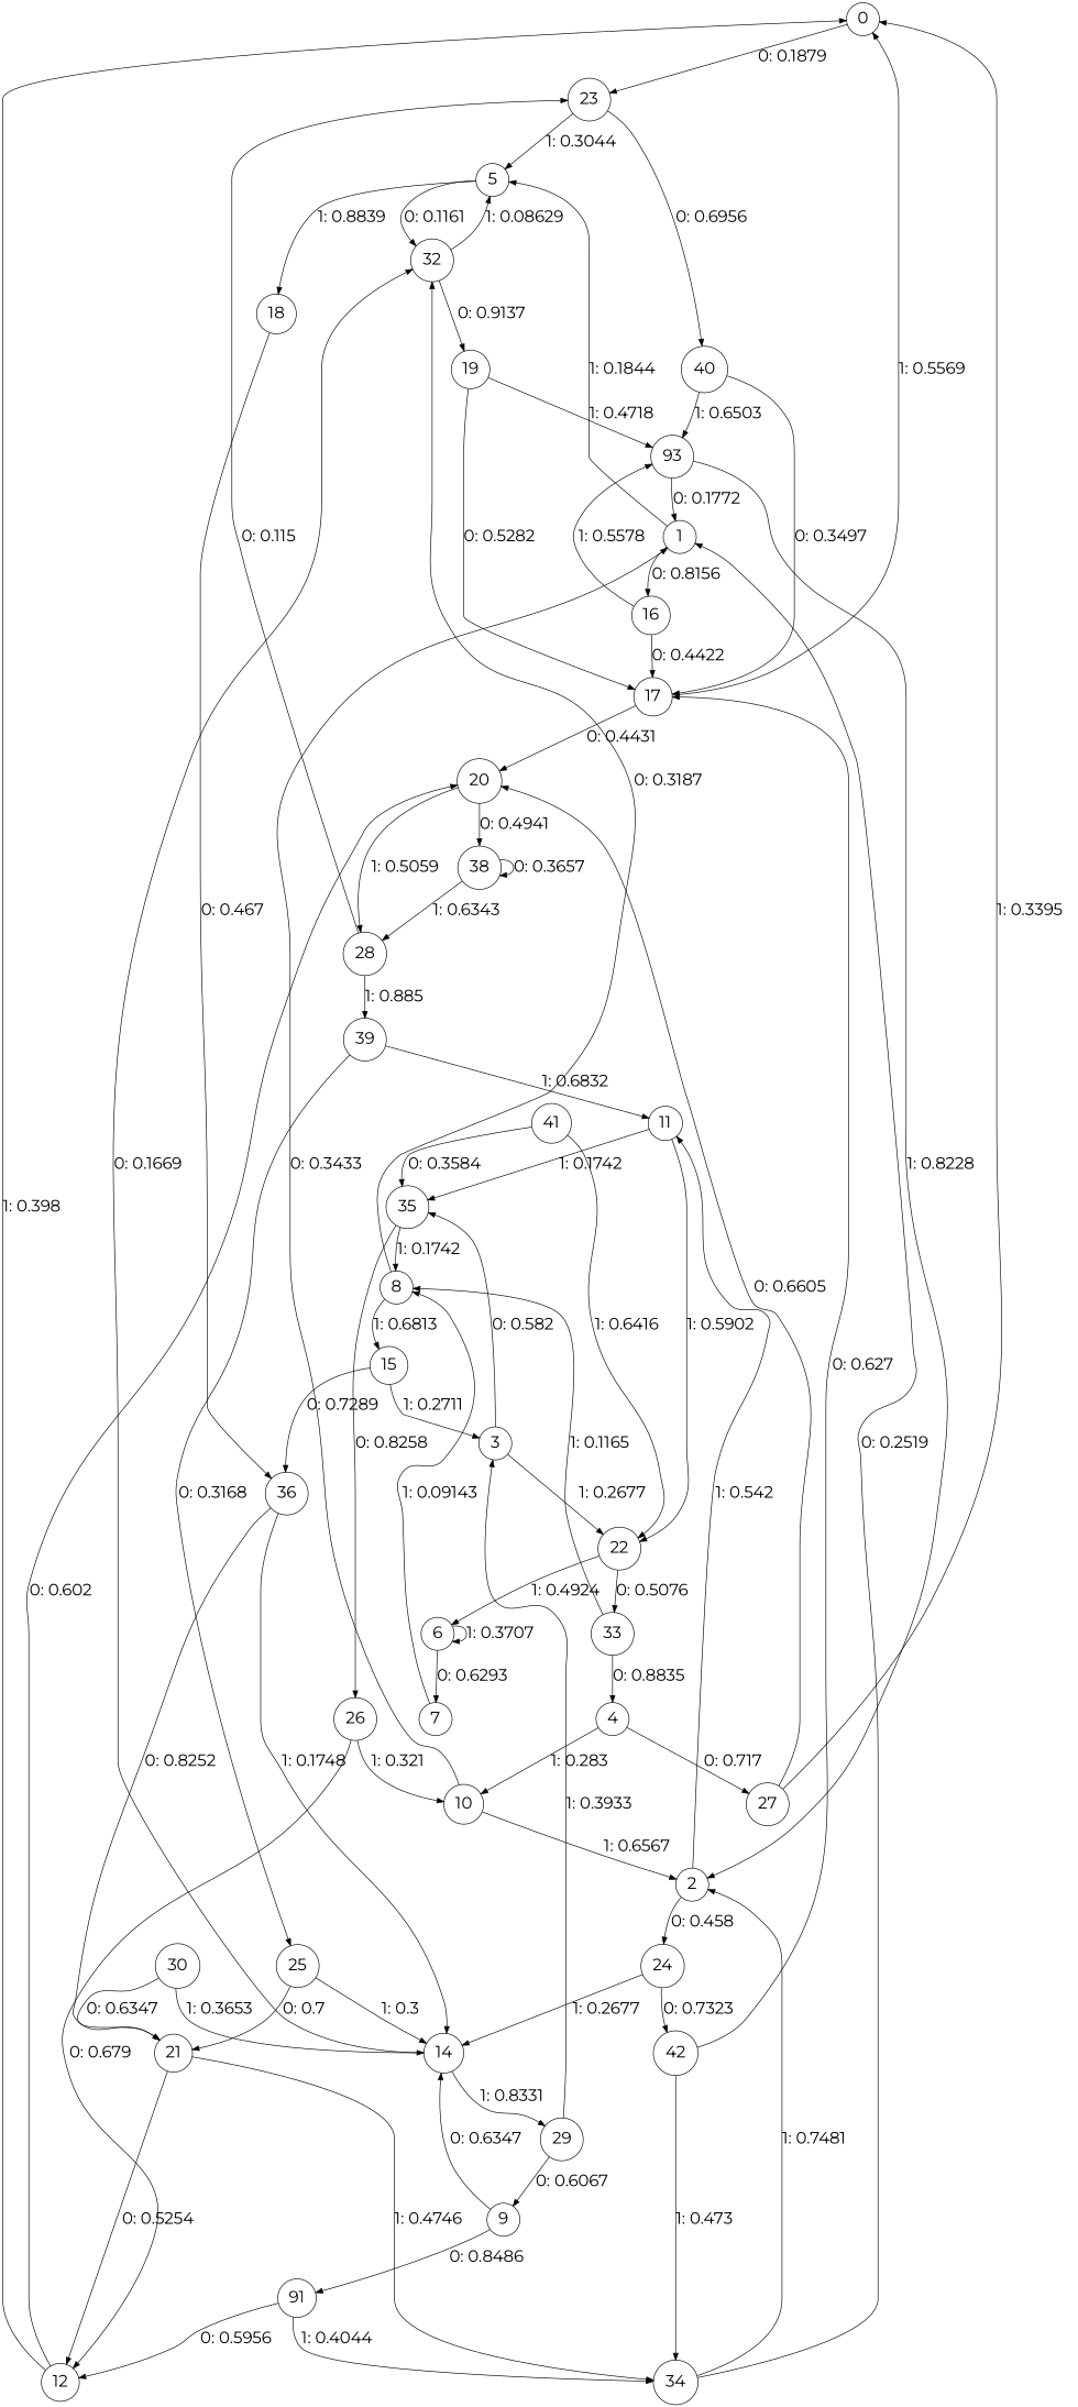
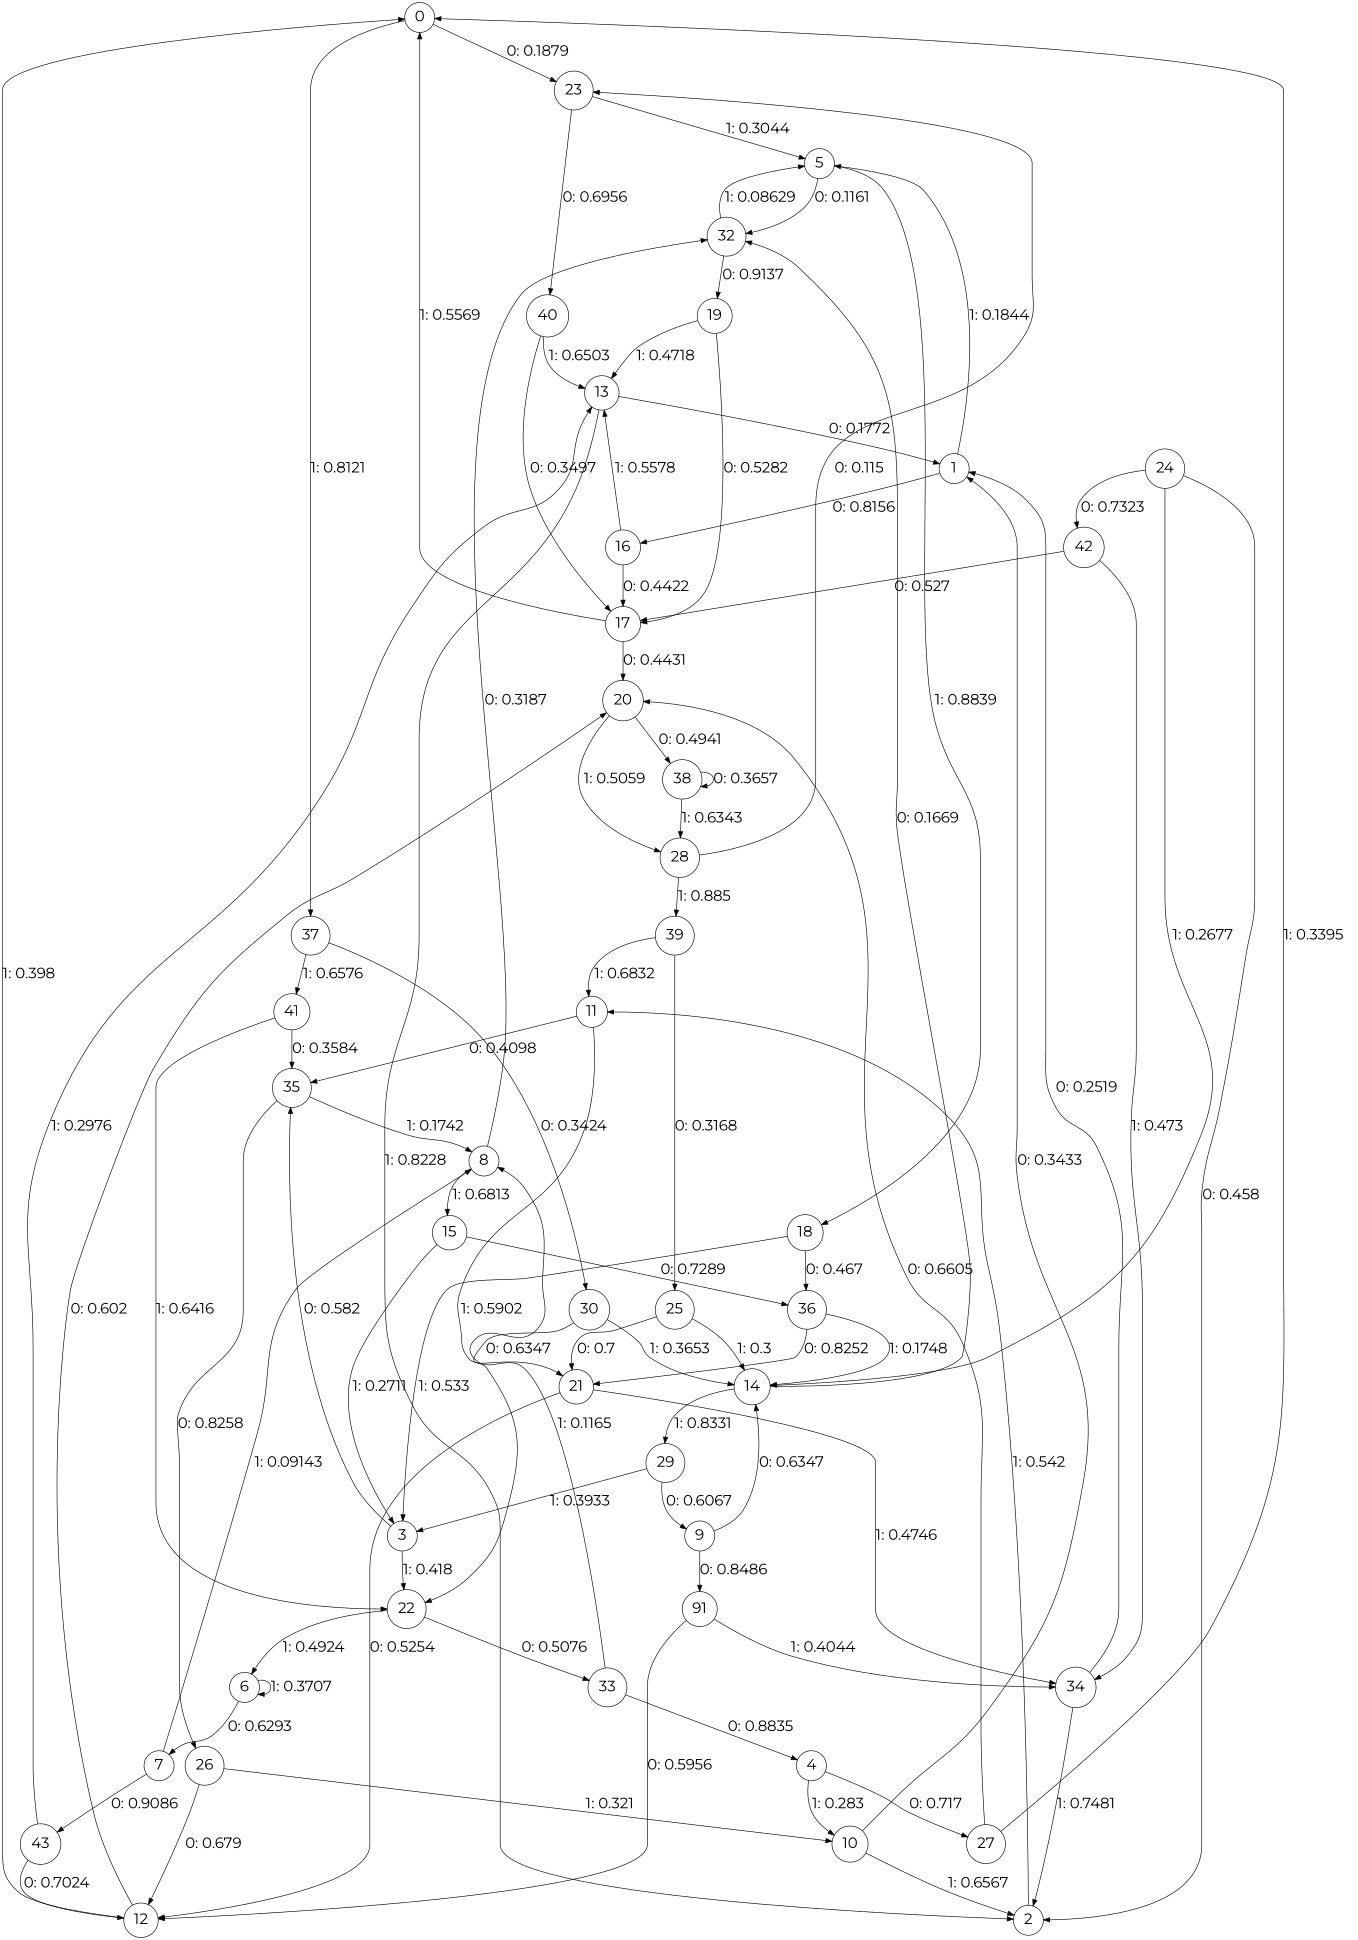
  digraph {
    fontname=Montserrat
    node [fontname=Montserrat fontsize=24 shape=circle]
    edge [fontname=Montserrat fontsize=24]
    0
    23
+   37
    5
    40
    30
    41
    32
    18
-   13 [label=93]
+   13
    17
    14
    21
    35
    22
    1
    16
    2
    20
    19
    3
    36
    24
    11
    42
    29
    34
    8
    26
    6
    33
    15
    10
    12
    7
    4
    27
    38
    28
+   43
    9
    n42 [label=91]
    39
    25
    0 -> 23 [label="0: 0.1879   "]
+   0 -> 37 [label="1: 0.8121   "]
    23 -> 5 [label="1: 0.3044   "]
    23 -> 40 [label="0: 0.6956   "]
+   37 -> 30 [label="0: 0.3424   "]
+   37 -> 41 [label="1: 0.6576   "]
    5 -> 32 [label="0: 0.1161   "]
    5 -> 18 [label="1: 0.8839   "]
    40 -> 13 [label="1: 0.6503   "]
    40 -> 17 [label="0: 0.3497   "]
    30 -> 14 [label="1: 0.3653   "]
    30 -> 21 [label="0: 0.6347   "]
    41 -> 35 [label="0: 0.3584   "]
    41 -> 22 [label="1: 0.6416   "]
    32 -> 5 [label="1: 0.08629  "]
    32 -> 19 [label="0: 0.9137   "]
+   18 -> 3 [label="1: 0.533    "]
    18 -> 36 [label="0: 0.467    "]
    13 -> 1 [label="0: 0.1772   "]
    13 -> 2 [label="1: 0.8228   "]
    17 -> 0 [label="1: 0.5569   "]
    17 -> 20 [label="0: 0.4431   "]
    14 -> 32 [label="0: 0.1669   "]
    14 -> 29 [label="1: 0.8331   "]
    21 -> 34 [label="1: 0.4746   "]
    21 -> 12 [label="0: 0.5254   "]
    35 -> 8 [label="1: 0.1742   "]
    35 -> 26 [label="0: 0.8258   "]
    22 -> 6 [label="1: 0.4924   "]
    22 -> 33 [label="0: 0.5076   "]
    1 -> 5 [label="1: 0.1844   "]
    1 -> 16 [label="0: 0.8156   "]
    16 -> 13 [label="1: 0.5578   "]
    16 -> 17 [label="0: 0.4422   "]
-   2 -> 24 [label="0: 0.458    "]
+   24 -> 2 [label="0: 0.458    "]
    2 -> 11 [label="1: 0.542    "]
    20 -> 38 [label="0: 0.4941   "]
    20 -> 28 [label="1: 0.5059   "]
    19 -> 13 [label="1: 0.4718   "]
    19 -> 17 [label="0: 0.5282   "]
    3 -> 35 [label="0: 0.582    "]
-   3 -> 22 [label="1: 0.2677   "]
+   3 -> 22 [label="1: 0.418    "]
    36 -> 14 [label="1: 0.1748   "]
    36 -> 21 [label="0: 0.8252   "]
    24 -> 14 [label="1: 0.2677   "]
    24 -> 42 [label="0: 0.7323   "]
-   11 -> 35 [label="1: 0.1742   "]
+   11 -> 35 [label="0: 0.4098   "]
    11 -> 22 [label="1: 0.5902   "]
-   42 -> 17 [label="0: 0.627    "]
+   42 -> 17 [label="0: 0.527    "]
    42 -> 34 [label="1: 0.473    "]
    29 -> 3 [label="1: 0.3933   "]
    29 -> 9 [label="0: 0.6067   "]
    34 -> 1 [label="0: 0.2519   "]
    34 -> 2 [label="1: 0.7481   "]
    8 -> 32 [label="0: 0.3187   "]
    8 -> 15 [label="1: 0.6813   "]
    26 -> 10 [label="1: 0.321    "]
    26 -> 12 [label="0: 0.679    "]
    6 -> 6 [label="1: 0.3707   "]
    6 -> 7 [label="0: 0.6293   "]
    33 -> 8 [label="1: 0.1165   "]
    33 -> 4 [label="0: 0.8835   "]
    15 -> 3 [label="1: 0.2711   "]
    15 -> 36 [label="0: 0.7289   "]
    10 -> 1 [label="0: 0.3433   "]
    10 -> 2 [label="1: 0.6567   "]
    12 -> 0 [label="1: 0.398    "]
    12 -> 20 [label="0: 0.602    "]
    7 -> 8 [label="1: 0.09143  "]
+   7 -> 43 [label="0: 0.9086   "]
    4 -> 10 [label="1: 0.283    "]
    4 -> 27 [label="0: 0.717    "]
    27 -> 0 [label="1: 0.3395   "]
    27 -> 20 [label="0: 0.6605   "]
    38 -> 38 [label="0: 0.3657   "]
    38 -> 28 [label="1: 0.6343   "]
    28 -> 23 [label="0: 0.115    "]
    28 -> 39 [label="1: 0.885    "]
+   43 -> 13 [label="1: 0.2976   "]
+   43 -> 12 [label="0: 0.7024   "]
    9 -> 14 [label="0: 0.6347   "]
    9 -> n42 [label="0: 0.8486   "]
    n42 -> 34 [label="1: 0.4044   "]
    n42 -> 12 [label="0: 0.5956   "]
    39 -> 11 [label="1: 0.6832   "]
    39 -> 25 [label="0: 0.3168   "]
    25 -> 14 [label="1: 0.3      "]
    25 -> 21 [label="0: 0.7      "]
  }
